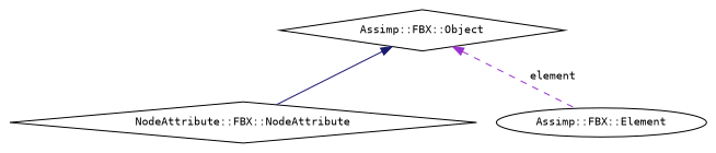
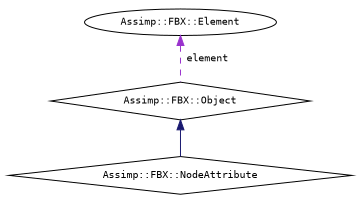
  digraph {
    fontname="DejaVu Sans Mono"
    node [color=black fillcolor=white fontname="DejaVu Sans Mono" fontsize=10 shape=diamond style=filled]
    edge [dir=back fontname="DejaVu Sans Mono" fontsize=10 labelfontname=Helvetica labelfontsize=10]
-   n1 [height=0.2 label="NodeAttribute::FBX::NodeAttribute" width=0.4]
+   n1 [height=0.2 label="Assimp::FBX::NodeAttribute" width=0.4]
    n2 [height=0.2 label="Assimp::FBX::Object" width=0.4]
    n3 [height=0.2 label="Assimp::FBX::Element" shape=ellipse width=0.4]
    n2 -> n1 [color=midnightblue style=solid]
-   n2 -> n3 [color=darkorchid3 label=" element" style=dashed]
+   n3 -> n2 [color=darkorchid3 label=" element" style=dashed]
  }
